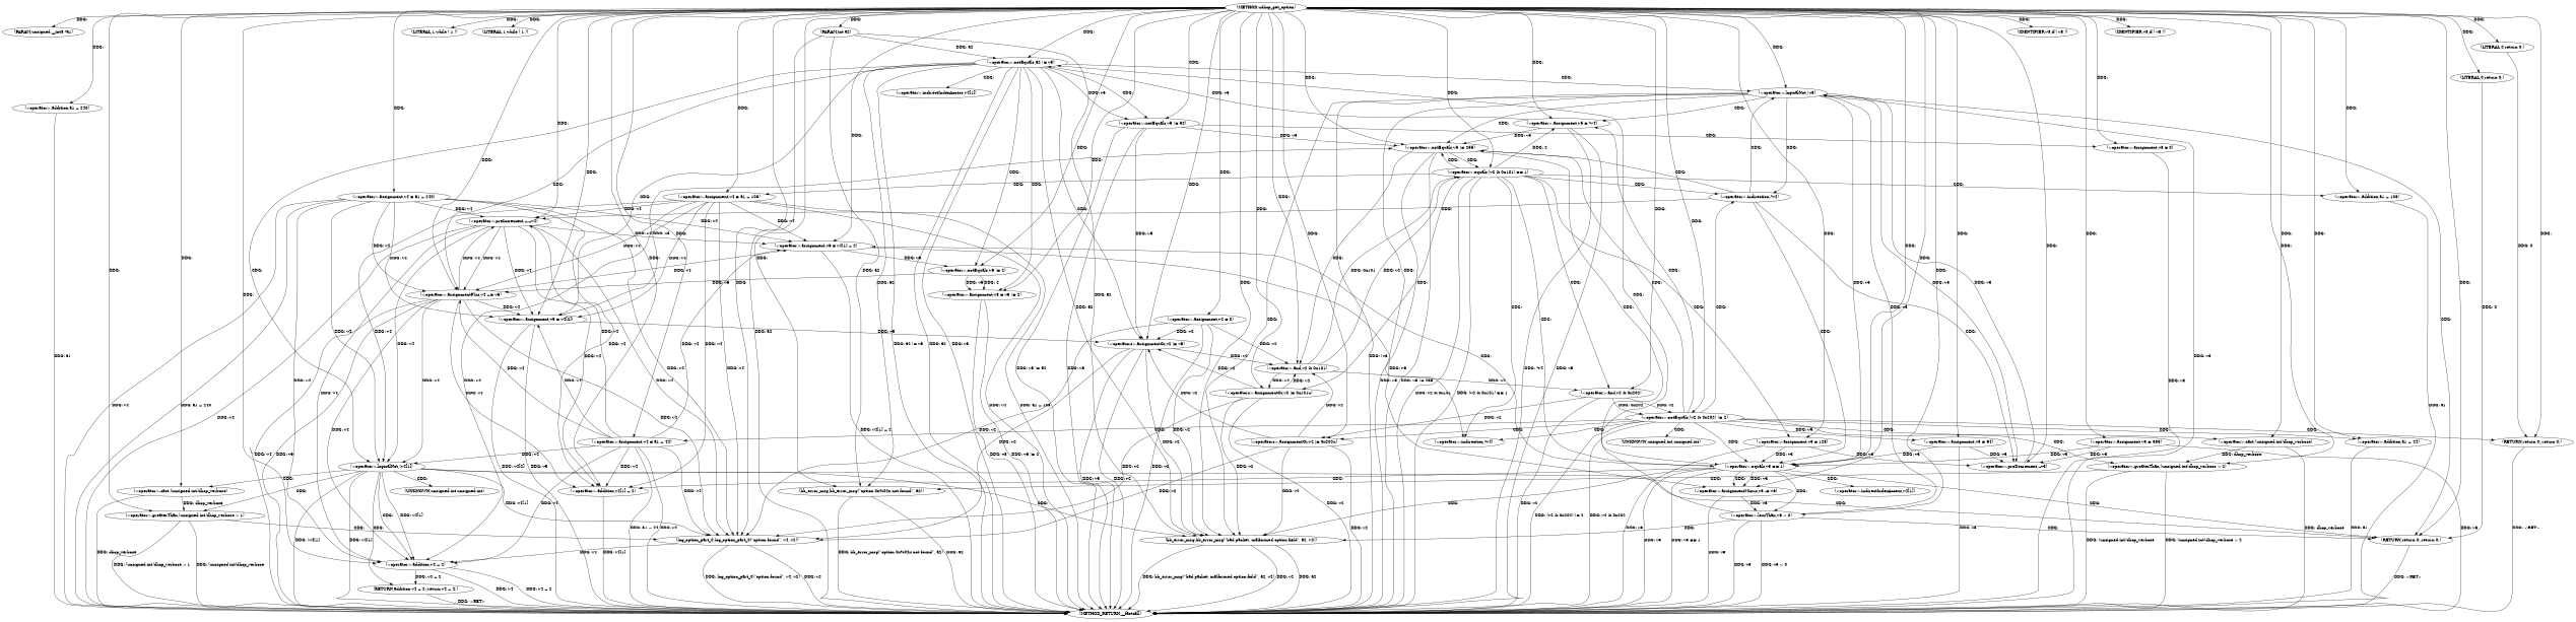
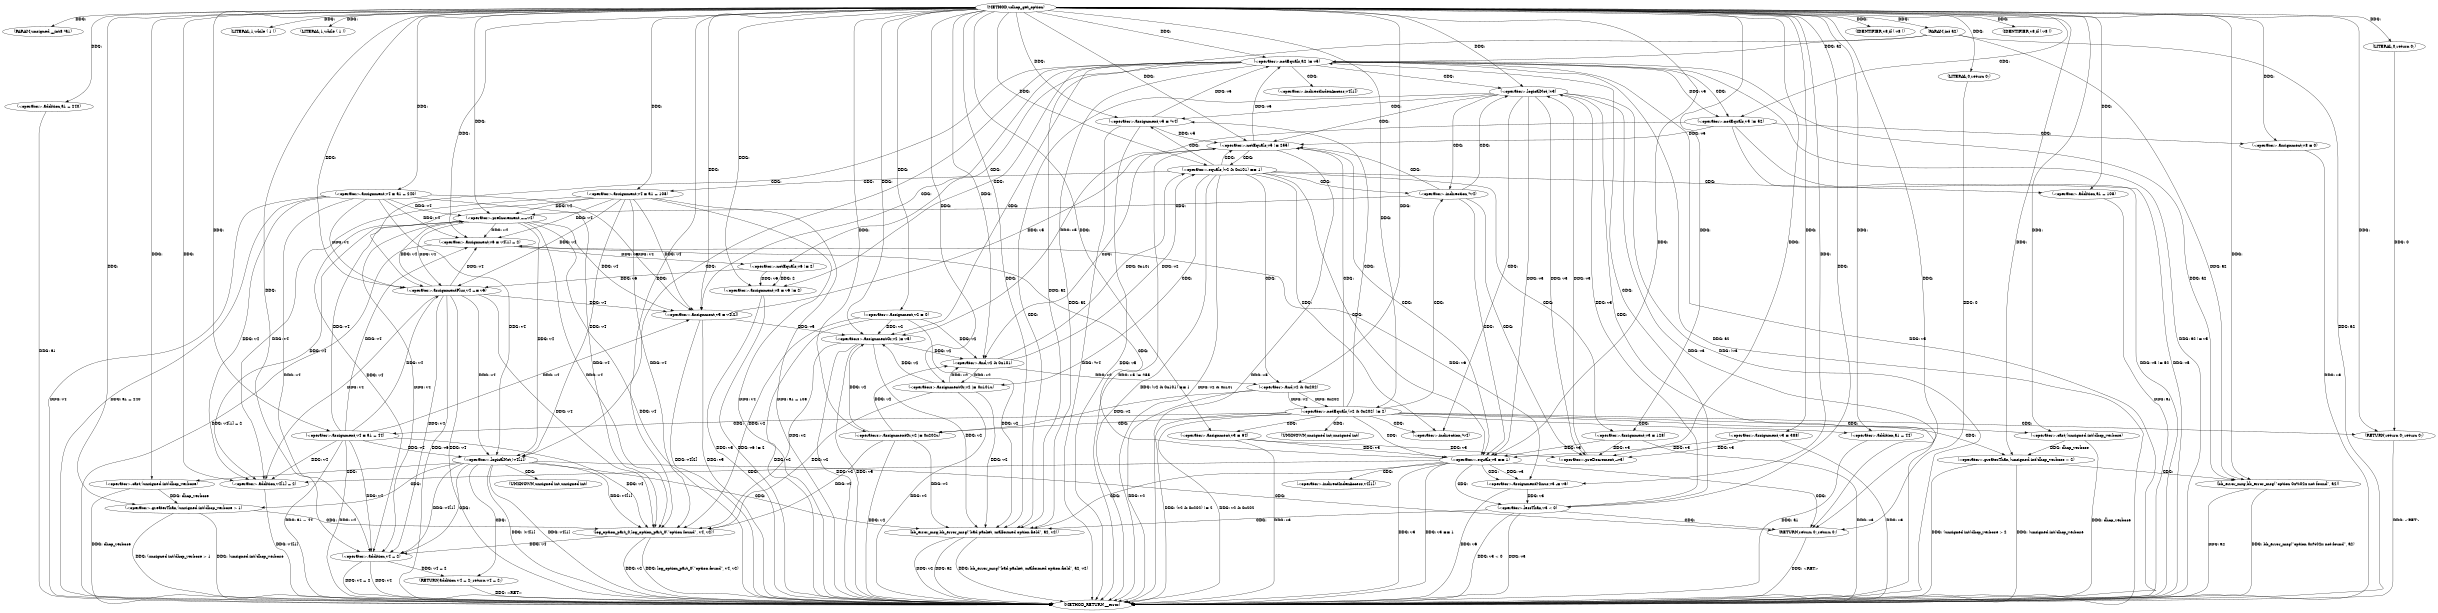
  digraph {
    n1 [label="(METHOD,udhcp_get_option)"]
    n2 [label="(PARAM,unsigned __int8 *a1)"]
    n3 [label="(PARAM,int a2)"]
    n4 [label="(<operator>.assignment,v2 = 0)"]
    n5 [label="(<operator>.assignment,v3 = 388)"]
    n6 [label="(<operator>.assignment,v4 = a1 + 240)"]
    n7 [label="(<operator>.addition,a1 + 240)"]
    n8 [label="(LITERAL,1,while ( 1 ))"]
    n9 [label="(LITERAL,1,while ( 1 ))"]
    n10 [label="(<operator>.assignment,v5 = *v4)"]
    n11 [label="(<operator>.preDecrement,--v3)"]
    n12 [label="(<operator>.preIncrement,++v4)"]
    n13 [label="(<operator>.logicalNot,!v3)"]
    n14 [label="(<operator>.notEquals,v5 != 255)"]
    n15 [label="(<operator>.equals,(v2 & 0x101) == 1)"]
    n16 [label="(<operator>.and,v2 & 0x101)"]
    n17 [label="(<operators>.assignmentOr,v2 |= 0x101u)"]
    n18 [label="(<operator>.assignment,v4 = a1 + 108)"]
    n19 [label="(<operator>.addition,a1 + 108)"]
    n20 [label="(<operator>.assignment,v3 = 128)"]
    n21 [label="(<operator>.notEquals,(v2 & 0x202) != 2)"]
    n22 [label="(<operator>.and,v2 & 0x202)"]
    n23 [label="(<operator>.greaterThan,(unsigned int)dhcp_verbose > 2)"]
    n24 [label="(<operator>.cast,(unsigned int)dhcp_verbose)"]
    n25 [label="(bb_error_msg,bb_error_msg(\"option 0x%02x not found\", a2))"]
    n26 [label="(RETURN,return 0;,return 0;)"]
    n27 [label="(LITERAL,0,return 0;)"]
    n28 [label="(<operators>.assignmentOr,v2 |= 0x202u)"]
    n29 [label="(<operator>.assignment,v4 = a1 + 44)"]
    n30 [label="(<operator>.addition,a1 + 44)"]
    n31 [label="(<operator>.assignment,v3 = 64)"]
    n32 [label="(<operator>.equals,v3 == 1)"]
    n33 [label="(<operator>.assignment,v6 = v4[1] + 2)"]
    n34 [label="(<operator>.addition,v4[1] + 2)"]
    n35 [label="(<operator>.assignmentMinus,v3 -= v6)"]
    n36 [label="(<operator>.lessThan,v3 < 0)"]
    n37 [label="(<operator>.notEquals,a2 != v5)"]
    n38 [label="(<operator>.assignment,v8 = v6 != 2)"]
    n39 [label="(<operator>.notEquals,v6 != 2)"]
    n40 [label="(<operator>.notEquals,v5 != 52)"]
    n41 [label="(<operator>.assignment,v8 = 0)"]
    n42 [label="(IDENTIFIER,v8,if ( v8 ))"]
    n43 [label="(<operator>.assignment,v5 = v4[2])"]
    n44 [label="(<operator>.assignmentPlus,v4 += v6)"]
    n45 [label="(IDENTIFIER,v8,if ( v8 ))"]
    n46 [label="(<operators>.assignmentOr,v2 |= v5)"]
    n47 [label="(bb_error_msg,bb_error_msg(\"bad packet, malformed option field\", a2, v2))"]
    n48 [label="(RETURN,return 0;,return 0;)"]
    n49 [label="(LITERAL,0,return 0;)"]
    n50 [label="(<operator>.greaterThan,(unsigned int)dhcp_verbose > 1)"]
    n51 [label="(<operator>.cast,(unsigned int)dhcp_verbose)"]
    n52 [label="(log_option_part_0,log_option_part_0(\"option found\", v4, v2))"]
    n53 [label="(<operator>.addition,v4 + 2)"]
-   n54 [label="(METHOD_RETURN,__fastcall)"]
+   n54 [label="(METHOD_RETURN,__error)"]
    n55 [label="(<operator>.logicalNot,!v4[1])"]
    n56 [label="(<operator>.indirection,*v4)"]
    n57 [label="(<operator>.indirection,*v4)"]
    n58 [label="(UNKNOWN,unsigned int,unsigned int)"]
    n59 [label="(<operator>.indirectIndexAccess,v4[1])"]
    n60 [label="(<operator>.indirectIndexAccess,v4[1])"]
    n61 [label="(RETURN,addition v4 + 2;,return v4 + 2;)"]
    n62 [label="(UNKNOWN,unsigned int,unsigned int)"]
    n1 -> n2 [label="DDG: "]
    n1 -> n3 [label="DDG: "]
    n1 -> n4 [label="DDG: "]
    n1 -> n5 [label="DDG: "]
    n1 -> n6 [label="DDG: "]
    n1 -> n7 [label="DDG: "]
    n1 -> n8 [label="DDG: "]
    n1 -> n9 [label="DDG: "]
    n1 -> n10 [label="DDG: "]
    n1 -> n11 [label="DDG: "]
    n1 -> n12 [label="DDG: "]
    n1 -> n13 [label="DDG: "]
    n1 -> n14 [label="DDG: "]
    n1 -> n15 [label="DDG: "]
    n1 -> n16 [label="DDG: "]
    n1 -> n17 [label="DDG: "]
    n1 -> n18 [label="DDG: "]
    n1 -> n19 [label="DDG: "]
    n1 -> n20 [label="DDG: "]
    n1 -> n21 [label="DDG: "]
    n1 -> n22 [label="DDG: "]
    n1 -> n23 [label="DDG: "]
    n1 -> n24 [label="DDG: "]
    n1 -> n25 [label="DDG: "]
    n1 -> n26 [label="DDG: "]
    n1 -> n27 [label="DDG: "]
    n1 -> n28 [label="DDG: "]
    n1 -> n29 [label="DDG: "]
    n1 -> n30 [label="DDG: "]
    n1 -> n31 [label="DDG: "]
    n1 -> n32 [label="DDG: "]
    n1 -> n33 [label="DDG: "]
    n1 -> n34 [label="DDG: "]
    n1 -> n35 [label="DDG: "]
    n1 -> n36 [label="DDG: "]
    n1 -> n37 [label="DDG: "]
    n1 -> n38 [label="DDG: "]
-   n1 -> n39 [label="DDG: "]
    n1 -> n40 [label="CDG: "]
    n1 -> n41 [label="DDG: "]
    n1 -> n42 [label="DDG: "]
    n1 -> n43 [label="DDG: "]
    n1 -> n44 [label="DDG: "]
    n1 -> n45 [label="DDG: "]
    n1 -> n46 [label="DDG: "]
    n1 -> n47 [label="DDG: "]
    n1 -> n48 [label="DDG: "]
    n1 -> n49 [label="DDG: "]
    n1 -> n50 [label="DDG: "]
    n1 -> n51 [label="DDG: "]
    n1 -> n52 [label="DDG: "]
    n1 -> n53 [label="DDG: "]
    n3 -> n25 [label="DDG: a2"]
    n3 -> n37 [label="DDG: a2"]
    n3 -> n47 [label="DDG: a2"]
    n3 -> n54 [label="DDG: a2"]
    n4 -> n16 [label="DDG: v2"]
    n4 -> n46 [label="DDG: v2"]
    n4 -> n47 [label="DDG: v2"]
    n4 -> n52 [label="DDG: v2"]
    n4 -> n54 [label="DDG: v2"]
    n5 -> n11 [label="DDG: v3"]
    n5 -> n32 [label="DDG: v3"]
    n5 -> n54 [label="DDG: v3"]
    n6 -> n12 [label="DDG: v4"]
    n6 -> n33 [label="DDG: v4"]
    n6 -> n34 [label="DDG: v4"]
    n6 -> n43 [label="DDG: v4"]
    n6 -> n44 [label="DDG: v4"]
    n6 -> n52 [label="DDG: v4"]
    n6 -> n53 [label="DDG: v4"]
    n6 -> n54 [label="DDG: v4"]
    n6 -> n54 [label="DDG: a1 + 240"]
    n6 -> n55 [label="DDG: v4"]
    n7 -> n54 [label="DDG: a1"]
    n10 -> n14 [label="DDG: v5"]
    n10 -> n37 [label="DDG: v5"]
    n10 -> n54 [label="DDG: *v4"]
    n10 -> n54 [label="DDG: v5"]
    n11 -> n13 [label="DDG: v3"]
    n12 -> n33 [label="DDG: v4"]
    n12 -> n34 [label="DDG: v4"]
    n12 -> n43 [label="DDG: v4"]
    n12 -> n44 [label="DDG: v4"]
    n12 -> n52 [label="DDG: v4"]
    n12 -> n53 [label="DDG: v4"]
    n12 -> n54 [label="DDG: v4"]
    n12 -> n55 [label="DDG: v4"]
    n13 -> n10 [label="CDG: "]
    n13 -> n11 [label="DDG: v3"]
    n13 -> n14 [label="CDG: "]
    n13 -> n32 [label="DDG: v3"]
    n13 -> n47 [label="CDG: "]
    n13 -> n48 [label="CDG: "]
    n13 -> n54 [label="DDG: v3"]
    n13 -> n54 [label="DDG: !v3"]
    n13 -> n56 [label="CDG: "]
    n13 -> n57 [label="CDG: "]
    n14 -> n15 [label="CDG: "]
    n14 -> n16 [label="CDG: "]
    n14 -> n32 [label="CDG: "]
+   n14 -> n37 [label="DDG: v5"]
    n14 -> n54 [label="DDG: v5 != 255"]
    n14 -> n54 [label="DDG: v5"]
-   n15 -> n10 [label="DDG: 2"]
+   n15 -> n10 [label="CDG: "]
    n15 -> n14 [label="CDG: "]
    n15 -> n17 [label="CDG: "]
    n15 -> n18 [label="CDG: "]
    n15 -> n19 [label="CDG: "]
    n15 -> n20 [label="CDG: "]
    n15 -> n22 [label="CDG: "]
    n15 -> n32 [label="CDG: "]
    n15 -> n54 [label="DDG: (v2 & 0x101) == 1"]
    n15 -> n54 [label="DDG: v2 & 0x101"]
    n15 -> n56 [label="CDG: "]
    n15 -> n57 [label="CDG: "]
    n16 -> n15 [label="DDG: v2"]
    n16 -> n15 [label="DDG: 0x101"]
    n16 -> n17 [label="DDG: v2"]
    n16 -> n22 [label="DDG: v2"]
    n17 -> n16 [label="DDG: v2"]
    n17 -> n46 [label="DDG: v2"]
    n17 -> n47 [label="DDG: v2"]
    n17 -> n52 [label="DDG: v2"]
    n17 -> n54 [label="DDG: v2"]
    n18 -> n12 [label="DDG: v4"]
    n18 -> n33 [label="DDG: v4"]
    n18 -> n34 [label="DDG: v4"]
    n18 -> n43 [label="DDG: v4"]
    n18 -> n44 [label="DDG: v4"]
    n18 -> n52 [label="DDG: v4"]
    n18 -> n53 [label="DDG: v4"]
    n18 -> n54 [label="DDG: v4"]
    n18 -> n54 [label="DDG: a1 + 108"]
    n18 -> n55 [label="DDG: v4"]
    n19 -> n54 [label="DDG: a1"]
    n20 -> n11 [label="DDG: v3"]
    n20 -> n32 [label="DDG: v3"]
    n20 -> n54 [label="DDG: v3"]
    n21 -> n10 [label="CDG: "]
    n21 -> n14 [label="CDG: "]
    n21 -> n23 [label="CDG: "]
    n21 -> n24 [label="CDG: "]
    n21 -> n26 [label="CDG: "]
    n21 -> n28 [label="CDG: "]
    n21 -> n29 [label="CDG: "]
    n21 -> n30 [label="CDG: "]
-   n21 -> n31 [label="DDG: v5"]
+   n21 -> n31 [label="CDG: "]
    n21 -> n32 [label="CDG: "]
    n21 -> n54 [label="DDG: v2 & 0x202"]
    n21 -> n54 [label="DDG: (v2 & 0x202) != 2"]
    n21 -> n56 [label="CDG: "]
    n21 -> n57 [label="CDG: "]
    n21 -> n58 [label="CDG: "]
    n22 -> n21 [label="DDG: v2"]
    n22 -> n21 [label="DDG: 0x202"]
    n22 -> n28 [label="DDG: v2"]
    n22 -> n54 [label="DDG: v2"]
    n23 -> n25 [label="CDG: "]
    n23 -> n54 [label="DDG: (unsigned int)dhcp_verbose > 2"]
    n23 -> n54 [label="DDG: (unsigned int)dhcp_verbose"]
    n24 -> n23 [label="DDG: dhcp_verbose"]
    n24 -> n54 [label="DDG: dhcp_verbose"]
    n25 -> n54 [label="DDG: a2"]
    n25 -> n54 [label="DDG: bb_error_msg(\"option 0x%02x not found\", a2)"]
    n26 -> n54 [label="DDG: <RET>"]
    n27 -> n26 [label="DDG: 0"]
    n28 -> n16 [label="DDG: v2"]
    n28 -> n46 [label="DDG: v2"]
    n28 -> n47 [label="DDG: v2"]
    n28 -> n52 [label="DDG: v2"]
    n28 -> n54 [label="DDG: v2"]
    n29 -> n12 [label="DDG: v4"]
    n29 -> n33 [label="DDG: v4"]
    n29 -> n34 [label="DDG: v4"]
    n29 -> n43 [label="DDG: v4"]
    n29 -> n44 [label="DDG: v4"]
    n29 -> n52 [label="DDG: v4"]
    n29 -> n53 [label="DDG: v4"]
    n29 -> n54 [label="DDG: a1 + 44"]
    n29 -> n54 [label="DDG: v4"]
    n29 -> n55 [label="DDG: v4"]
    n30 -> n54 [label="DDG: a1"]
    n31 -> n11 [label="DDG: v3"]
    n31 -> n32 [label="DDG: v3"]
    n31 -> n54 [label="DDG: v3"]
    n32 -> n33 [label="CDG: "]
    n32 -> n34 [label="CDG: "]
    n32 -> n35 [label="DDG: v3"]
    n32 -> n35 [label="CDG: "]
    n32 -> n36 [label="CDG: "]
    n32 -> n47 [label="CDG: "]
    n32 -> n48 [label="CDG: "]
    n32 -> n54 [label="DDG: v3"]
    n32 -> n54 [label="DDG: v3 == 1"]
    n32 -> n59 [label="CDG: "]
    n33 -> n35 [label="DDG: v6"]
    n33 -> n39 [label="DDG: v6"]
    n33 -> n54 [label="DDG: v4[1] + 2"]
    n34 -> n54 [label="DDG: v4[1]"]
    n35 -> n36 [label="DDG: v3"]
    n35 -> n54 [label="DDG: v6"]
    n36 -> n13 [label="DDG: v3"]
    n36 -> n37 [label="CDG: "]
    n36 -> n47 [label="CDG: "]
    n36 -> n48 [label="CDG: "]
    n36 -> n54 [label="DDG: v3 < 0"]
    n36 -> n54 [label="DDG: v3"]
    n37 -> n13 [label="CDG: "]
    n37 -> n25 [label="DDG: a2"]
    n37 -> n38 [label="CDG: "]
    n37 -> n39 [label="CDG: "]
    n37 -> n40 [label="DDG: v5"]
    n37 -> n40 [label="CDG: "]
    n37 -> n43 [label="CDG: "]
    n37 -> n44 [label="CDG: "]
    n37 -> n46 [label="CDG: "]
    n37 -> n47 [label="DDG: a2"]
    n37 -> n54 [label="DDG: a2 != v5"]
    n37 -> n54 [label="DDG: a2"]
    n37 -> n54 [label="DDG: v5"]
    n37 -> n55 [label="CDG: "]
    n37 -> n60 [label="CDG: "]
    n38 -> n54 [label="DDG: v6 != 2"]
    n38 -> n54 [label="DDG: v8"]
    n39 -> n38 [label="DDG: v6"]
    n39 -> n38 [label="DDG: 2"]
    n39 -> n44 [label="DDG: v6"]
    n40 -> n14 [label="DDG: v5"]
    n40 -> n41 [label="CDG: "]
    n40 -> n46 [label="DDG: v5"]
    n40 -> n54 [label="DDG: v5 != 52"]
    n40 -> n54 [label="DDG: v5"]
    n41 -> n54 [label="DDG: v8"]
    n43 -> n14 [label="DDG: v5"]
    n43 -> n46 [label="DDG: v5"]
    n43 -> n54 [label="DDG: v4[2]"]
    n43 -> n54 [label="DDG: v5"]
    n44 -> n12 [label="DDG: v4"]
    n44 -> n33 [label="DDG: v4"]
    n44 -> n34 [label="DDG: v4"]
    n44 -> n43 [label="DDG: v4"]
    n44 -> n52 [label="DDG: v4"]
    n44 -> n53 [label="DDG: v4"]
    n44 -> n54 [label="DDG: v6"]
    n44 -> n54 [label="DDG: v4"]
    n44 -> n55 [label="DDG: v4"]
    n46 -> n16 [label="DDG: v2"]
    n46 -> n47 [label="DDG: v2"]
    n46 -> n52 [label="DDG: v2"]
    n46 -> n54 [label="DDG: v5"]
    n46 -> n54 [label="DDG: v2"]
    n47 -> n54 [label="DDG: a2"]
    n47 -> n54 [label="DDG: bb_error_msg(\"bad packet, malformed option field\", a2, v2)"]
    n47 -> n54 [label="DDG: v2"]
    n48 -> n54 [label="DDG: <RET>"]
    n49 -> n48 [label="DDG: 0"]
    n50 -> n52 [label="CDG: "]
    n50 -> n54 [label="DDG: (unsigned int)dhcp_verbose > 1"]
    n50 -> n54 [label="DDG: (unsigned int)dhcp_verbose"]
    n51 -> n50 [label="DDG: dhcp_verbose"]
    n51 -> n54 [label="DDG: dhcp_verbose"]
    n52 -> n53 [label="DDG: v4"]
    n52 -> n54 [label="DDG: log_option_part_0(\"option found\", v4, v2)"]
    n52 -> n54 [label="DDG: v2"]
    n53 -> n54 [label="DDG: v4"]
    n53 -> n54 [label="DDG: v4 + 2"]
    n53 -> n61 [label="DDG: v4 + 2"]
    n55 -> n47 [label="CDG: "]
    n55 -> n48 [label="CDG: "]
    n55 -> n50 [label="CDG: "]
    n55 -> n51 [label="CDG: "]
    n55 -> n52 [label="DDG: v4[1]"]
    n55 -> n53 [label="DDG: v4[1]"]
    n55 -> n53 [label="CDG: "]
    n55 -> n54 [label="DDG: v4[1]"]
    n55 -> n54 [label="DDG: !v4[1]"]
    n55 -> n61 [label="CDG: "]
    n55 -> n62 [label="CDG: "]
    n57 -> n11 [label="CDG: "]
    n57 -> n12 [label="CDG: "]
    n57 -> n13 [label="CDG: "]
    n57 -> n14 [label="CDG: "]
    n57 -> n32 [label="CDG: "]
    n61 -> n54 [label="DDG: <RET>"]
  }
